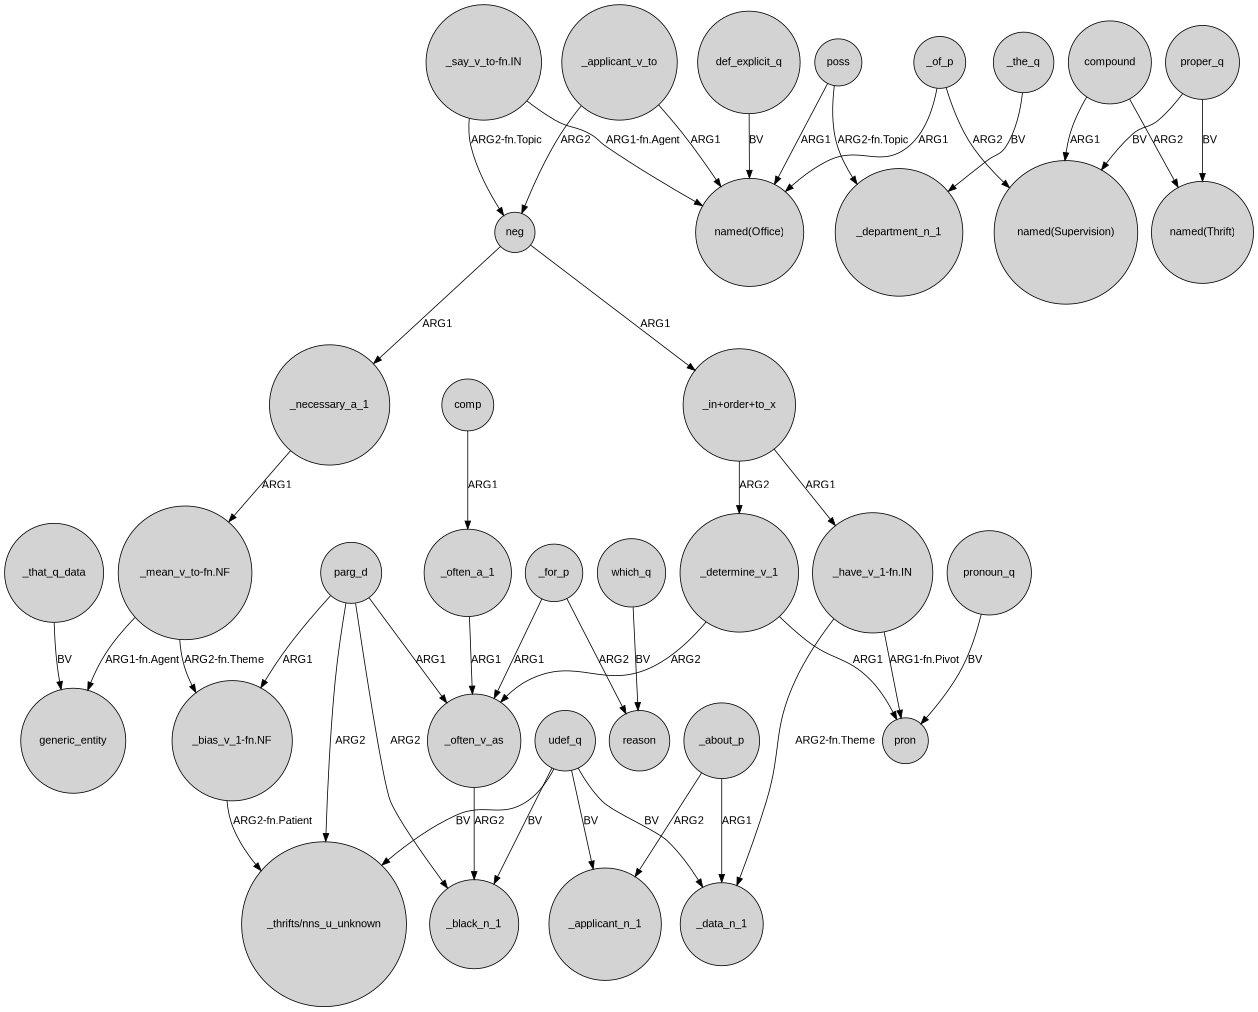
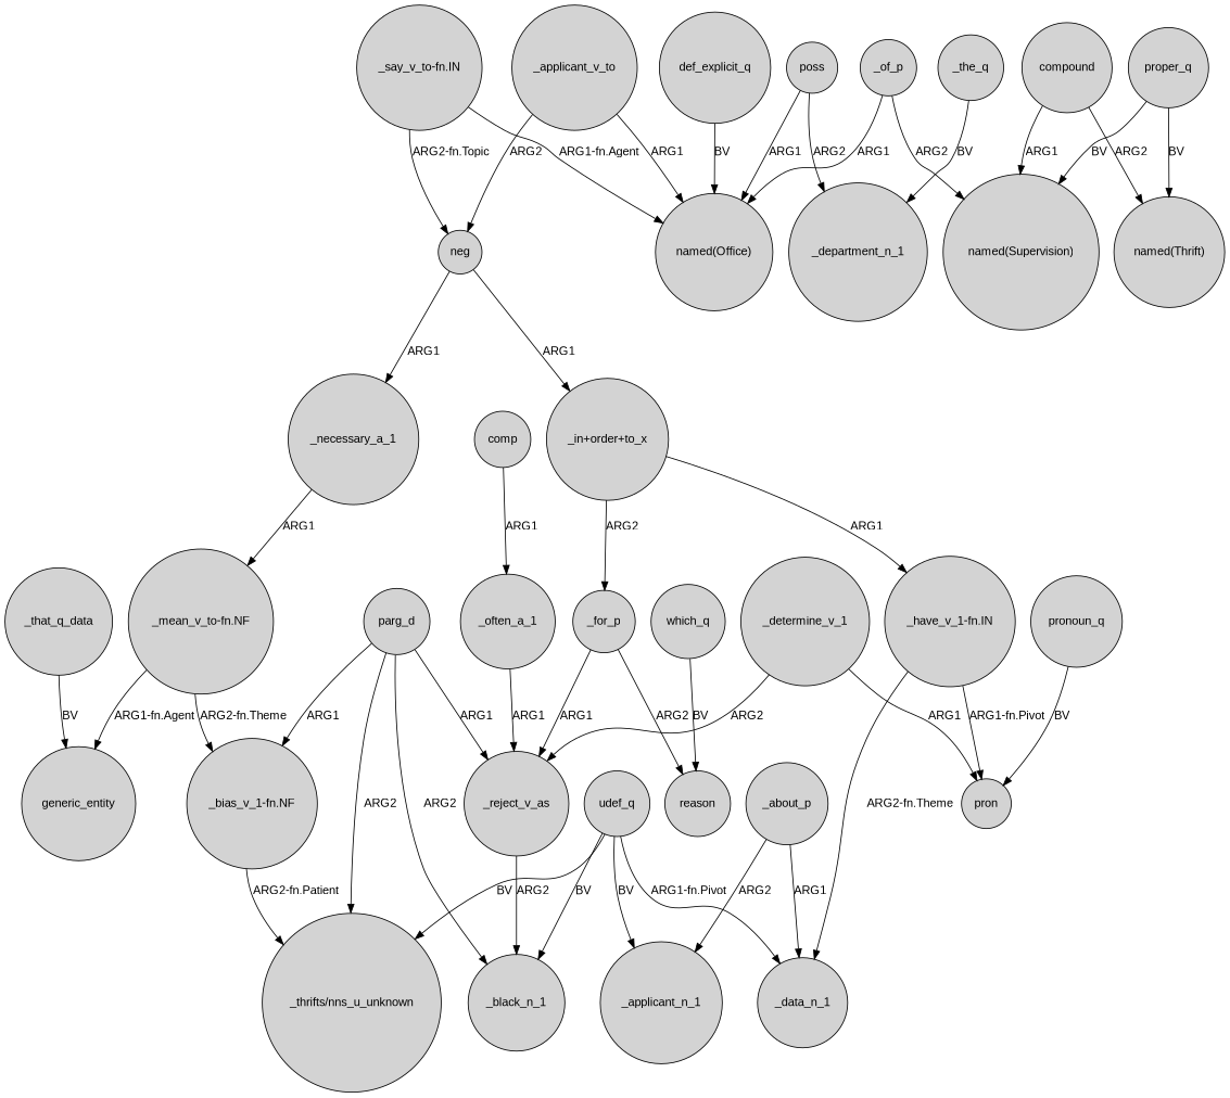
  digraph {
    fontname="Liberation Sans"
    node [fontname="Liberation Sans" shape=circle style=filled]
    edge [fontname="Liberation Sans"]
    "_mean_v_to-fn.NF"
    generic_entity
    "_bias_v_1-fn.NF"
    "_thrifts/nns_u_unknown"
    comp
    _often_a_1
-   _reject_v_as [label=_often_v_as]
+   _reject_v_as
    _black_n_1
    neg
    _necessary_a_1
    "_in+order+to_x"
    "_have_v_1-fn.IN"
    _determine_v_1
    n14 [label=_that_q_data]
    n15 [label=_applicant_v_to]
    "named(Office)"
    udef_q
    _applicant_n_1
    _data_n_1
    _of_p
    "named(Supervision)"
    _for_p
    reason
    _about_p
    pron
    parg_d
    compound
    "named(Thrift)"
    proper_q
    _the_q
    _department_n_1
    poss
    which_q
    pronoun_q
    def_explicit_q
    "_say_v_to-fn.IN"
    "_mean_v_to-fn.NF" -> generic_entity [label="ARG1-fn.Agent"]
    "_mean_v_to-fn.NF" -> "_bias_v_1-fn.NF" [label="ARG2-fn.Theme"]
    "_bias_v_1-fn.NF" -> "_thrifts/nns_u_unknown" [label="ARG2-fn.Patient"]
    comp -> _often_a_1 [label=ARG1]
    _often_a_1 -> _reject_v_as [label=ARG1]
    _reject_v_as -> _black_n_1 [label=ARG2]
    neg -> _necessary_a_1 [label=ARG1]
    neg -> "_in+order+to_x" [label=ARG1]
    _necessary_a_1 -> "_mean_v_to-fn.NF" [label=ARG1]
    "_in+order+to_x" -> "_have_v_1-fn.IN" [label=ARG1]
-   "_in+order+to_x" -> _determine_v_1 [label=ARG2]
+   "_in+order+to_x" -> _for_p [label=ARG2]
    "_have_v_1-fn.IN" -> _data_n_1 [label="ARG2-fn.Theme"]
    "_have_v_1-fn.IN" -> pron [label="ARG1-fn.Pivot"]
    _determine_v_1 -> _reject_v_as [label=ARG2]
    _determine_v_1 -> pron [label=ARG1]
    n14 -> generic_entity [label=BV]
    n15 -> neg [label=ARG2]
    n15 -> "named(Office)" [label=ARG1]
    udef_q -> "_thrifts/nns_u_unknown" [label=BV]
    udef_q -> _black_n_1 [label=BV]
    udef_q -> _applicant_n_1 [label=BV]
-   udef_q -> _data_n_1 [label=BV]
+   udef_q -> _data_n_1 [label="ARG1-fn.Pivot"]
    _of_p -> "named(Office)" [label=ARG1]
    _of_p -> "named(Supervision)" [label=ARG2]
    _for_p -> _reject_v_as [label=ARG1]
    _for_p -> reason [label=ARG2]
    _about_p -> _applicant_n_1 [label=ARG2]
    _about_p -> _data_n_1 [label=ARG1]
    parg_d -> "_bias_v_1-fn.NF" [label=ARG1]
    parg_d -> "_thrifts/nns_u_unknown" [label=ARG2]
    parg_d -> _reject_v_as [label=ARG1]
    parg_d -> _black_n_1 [label=ARG2]
    compound -> "named(Supervision)" [label=ARG1]
    compound -> "named(Thrift)" [label=ARG2]
    proper_q -> "named(Supervision)" [label=BV]
    proper_q -> "named(Thrift)" [label=BV]
    _the_q -> _department_n_1 [label=BV]
    poss -> "named(Office)" [label=ARG1]
-   poss -> _department_n_1 [label="ARG2-fn.Topic"]
+   poss -> _department_n_1 [label=ARG2]
    which_q -> reason [label=BV]
    pronoun_q -> pron [label=BV]
    def_explicit_q -> "named(Office)" [label=BV]
    "_say_v_to-fn.IN" -> neg [label="ARG2-fn.Topic"]
    "_say_v_to-fn.IN" -> "named(Office)" [label="ARG1-fn.Agent"]
  }
